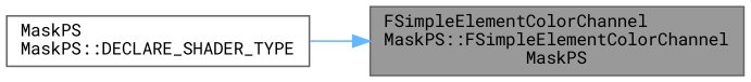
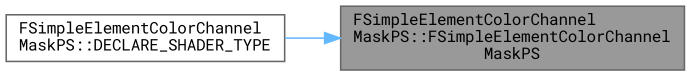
  digraph {
    rankdir=RL
    fontname="Roboto Mono"
    node [fontname="Roboto Mono" fontsize=10 shape=box style=filled]
    n1 [color=gray40 fillcolor=grey60 fontcolor=black height=0.2 label="FSimpleElementColorChannel\lMaskPS::FSimpleElementColorChannel\lMaskPS" width=0.4]
-   n2 [color=grey40 fillcolor=white height=0.2 label="MaskPS\lMaskPS::DECLARE_SHADER_TYPE" width=0.4]
+   n2 [color=grey40 fillcolor=white height=0.2 label="FSimpleElementColorChannel\lMaskPS::DECLARE_SHADER_TYPE" width=0.4]
    n1 -> n2 [color=steelblue1 dir=back fontname="Roboto Mono" fontsize=10 labelfontname=Helvetica labelfontsize=10 style=solid]
  }
